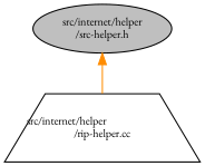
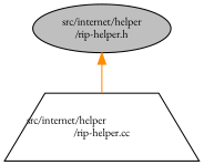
  digraph {
    fontname="EB Garamond"
    node [color=black fontname="EB Garamond" fontsize=10 style=filled]
-   n1 [fillcolor=grey75 fontcolor=black height=0.2 label="src/internet/helper\l/src-helper.h" shape=ellipse width=0.4]
+   n1 [fillcolor=grey75 fontcolor=black height=0.2 label="src/internet/helper\l/rip-helper.h" shape=ellipse width=0.4]
    n2 [fillcolor=white height=0.2 label="src/internet/helper\l/rip-helper.cc" shape=trapezium width=0.4]
    n1 -> n2 [color=darkorange dir=back fontname="EB Garamond" fontsize=10 labelfontname=Helvetica labelfontsize=10 style=solid]
  }
